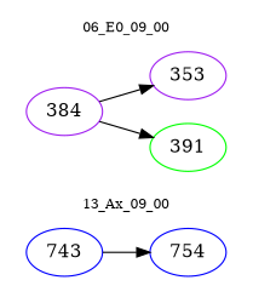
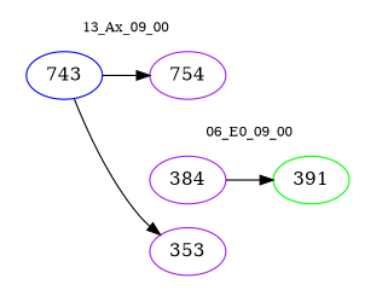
  digraph {
    rankdir=LR
    node [color=blue]
    edge [color=black]
    n1 [label=743]
-   n2 [label=754]
+   n2 [color=purple label=754]
    n3 [color=purple label=384]
    n4 [color=green label=391]
    n5 [color=purple label=353]
    subgraph cluster_1 {
      color=white
      fontsize=10
      label="13_Ax_09_00"
      n1
      n2
    }
    subgraph cluster_2 {
      color=white
      fontsize=10
      label="06_E0_09_00"
      n3
      n4
      n5
    }
    n1 -> n2
    n3 -> n4
-   n3 -> n5
+   n1 -> n5
  }
